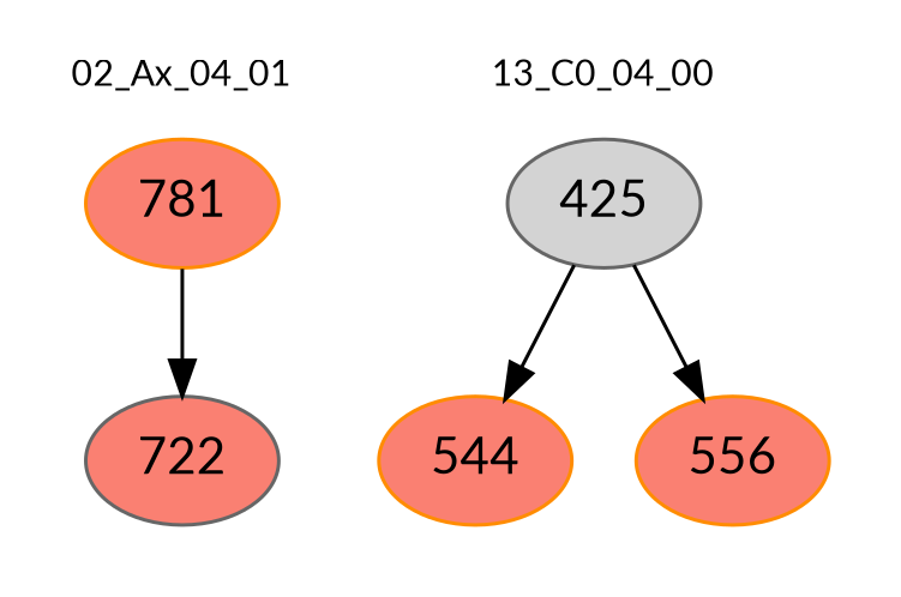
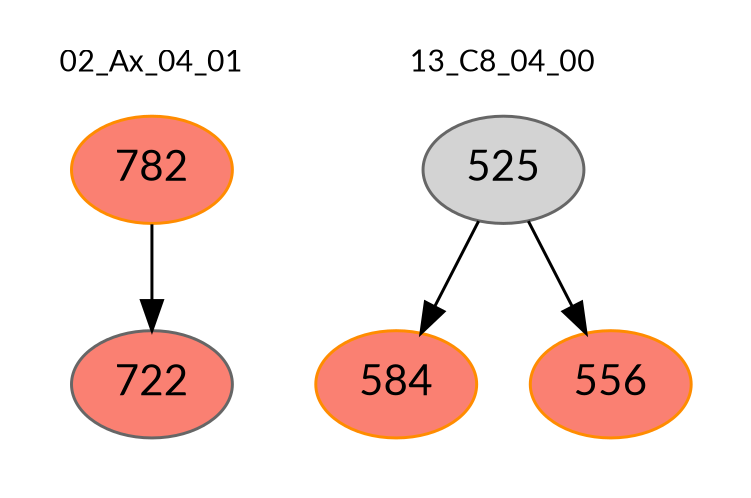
  digraph {
    fontname=Lato
    node [color=darkorange fillcolor=salmon fontname=Lato style=filled]
    edge [color=black fontname=Lato style=solid]
-   n1 [label=781]
+   n1 [label=782]
    n2 [color=gray40 label=722]
-   n3 [color=gray40 fillcolor=lightgrey label=425]
-   n4 [label=544]
+   n3 [color=gray40 fillcolor=lightgrey label=525]
+   n4 [label=584]
    n5 [label=556]
    subgraph cluster_1 {
      color=white
      fontsize=10
      label="02_Ax_04_01"
      n1
      n2
    }
    subgraph cluster_2 {
      color=white
      fontsize=10
-     label="13_C0_04_00"
+     label="13_C8_04_00"
      n3
      n4
      n5
    }
    n1 -> n2
    n3 -> n4
    n3 -> n5
  }
